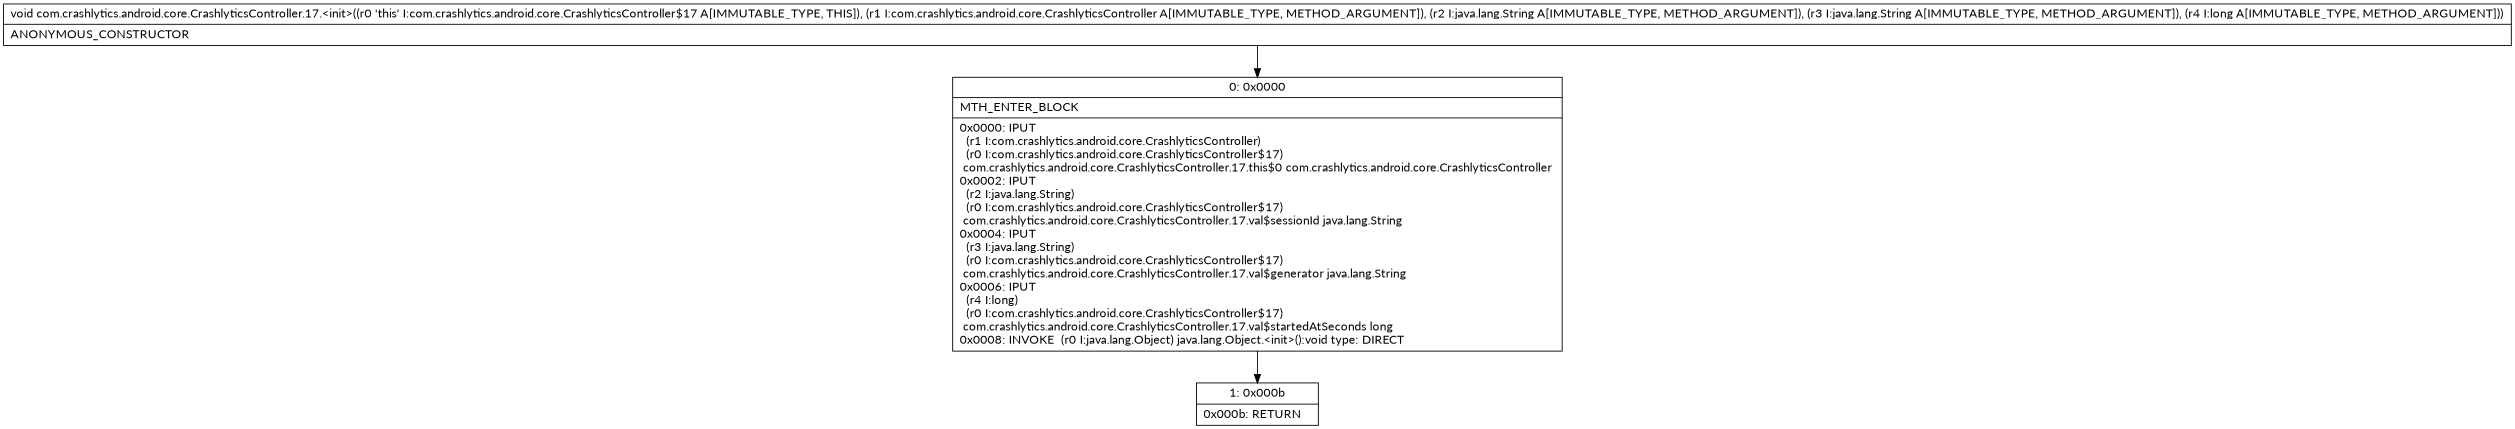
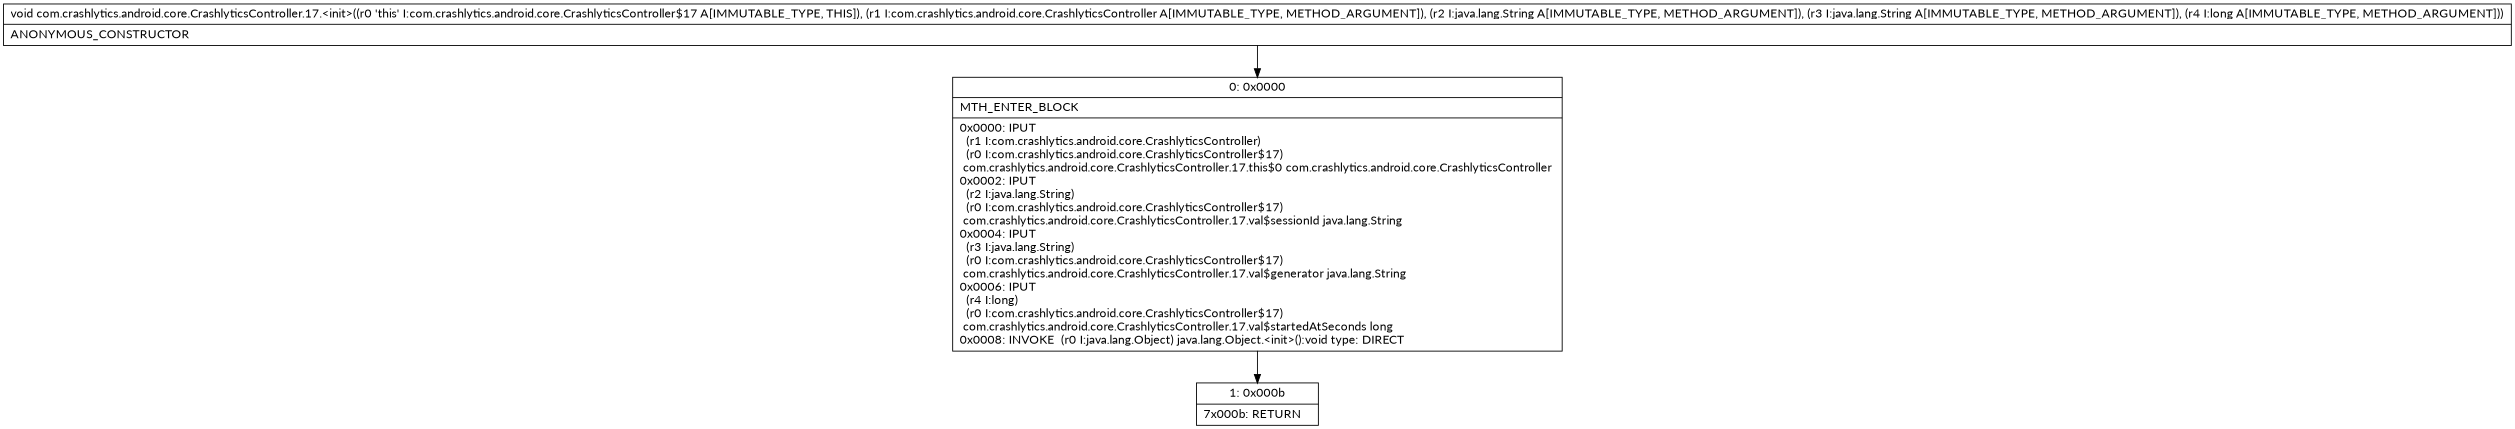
  digraph {
    fontname=Lato
    node [shape=record fontname=Lato]
    edge [fontname=Lato]
    n1 [label="{0\:\ 0x0000|MTH_ENTER_BLOCK\l|0x0000: IPUT  \l  (r1 I:com.crashlytics.android.core.CrashlyticsController)\l  (r0 I:com.crashlytics.android.core.CrashlyticsController$17)\l com.crashlytics.android.core.CrashlyticsController.17.this$0 com.crashlytics.android.core.CrashlyticsController \l0x0002: IPUT  \l  (r2 I:java.lang.String)\l  (r0 I:com.crashlytics.android.core.CrashlyticsController$17)\l com.crashlytics.android.core.CrashlyticsController.17.val$sessionId java.lang.String \l0x0004: IPUT  \l  (r3 I:java.lang.String)\l  (r0 I:com.crashlytics.android.core.CrashlyticsController$17)\l com.crashlytics.android.core.CrashlyticsController.17.val$generator java.lang.String \l0x0006: IPUT  \l  (r4 I:long)\l  (r0 I:com.crashlytics.android.core.CrashlyticsController$17)\l com.crashlytics.android.core.CrashlyticsController.17.val$startedAtSeconds long \l0x0008: INVOKE  (r0 I:java.lang.Object) java.lang.Object.\<init\>():void type: DIRECT \l}"]
-   n2 [label="{1\:\ 0x000b|0x000b: RETURN   \l}"]
+   n2 [label="{1\:\ 0x000b|7x000b: RETURN   \l}"]
    n3 [label="{void com.crashlytics.android.core.CrashlyticsController.17.\<init\>((r0 'this' I:com.crashlytics.android.core.CrashlyticsController$17 A[IMMUTABLE_TYPE, THIS]), (r1 I:com.crashlytics.android.core.CrashlyticsController A[IMMUTABLE_TYPE, METHOD_ARGUMENT]), (r2 I:java.lang.String A[IMMUTABLE_TYPE, METHOD_ARGUMENT]), (r3 I:java.lang.String A[IMMUTABLE_TYPE, METHOD_ARGUMENT]), (r4 I:long A[IMMUTABLE_TYPE, METHOD_ARGUMENT]))  | ANONYMOUS_CONSTRUCTOR\l}"]
    n1 -> n2
    n3 -> n1
  }
